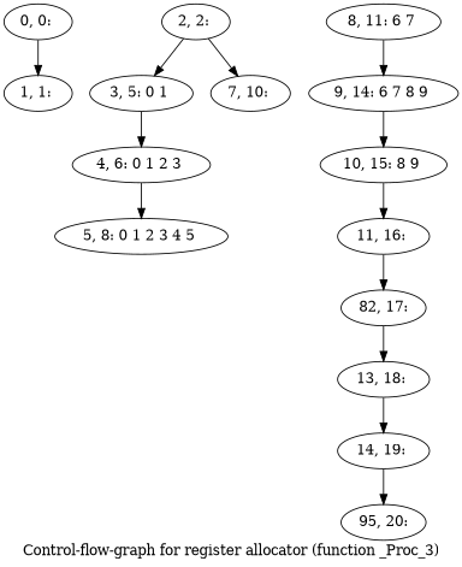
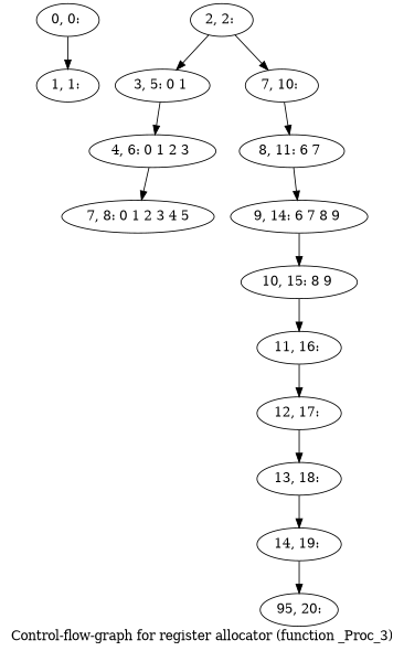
  digraph {
    label="Control-flow-graph for register allocator (function _Proc_3)"
    n1 [label="0, 0: "]
    n2 [label="1, 1: "]
    n3 [label="2, 2: "]
    n4 [label="3, 5: 0 1 "]
    n5 [label="7, 10: "]
    n6 [label="4, 6: 0 1 2 3 "]
    n7 [label="8, 11: 6 7 "]
-   n8 [label="5, 8: 0 1 2 3 4 5 "]
+   n8 [label="7, 8: 0 1 2 3 4 5"]
    n9 [label="9, 14: 6 7 8 9 "]
    n10 [label="10, 15: 8 9 "]
    n11 [label="11, 16: "]
-   n12 [label="82, 17:"]
+   n12 [label="12, 17: "]
    n13 [label="13, 18: "]
    n14 [label="14, 19: "]
    n15 [label="95, 20:"]
    n1 -> n2
    n3 -> n4
    n3 -> n5
    n4 -> n6
+   n5 -> n7
    n6 -> n8
    n7 -> n9
    n9 -> n10
    n10 -> n11
    n11 -> n12
    n12 -> n13
    n13 -> n14
    n14 -> n15
  }
